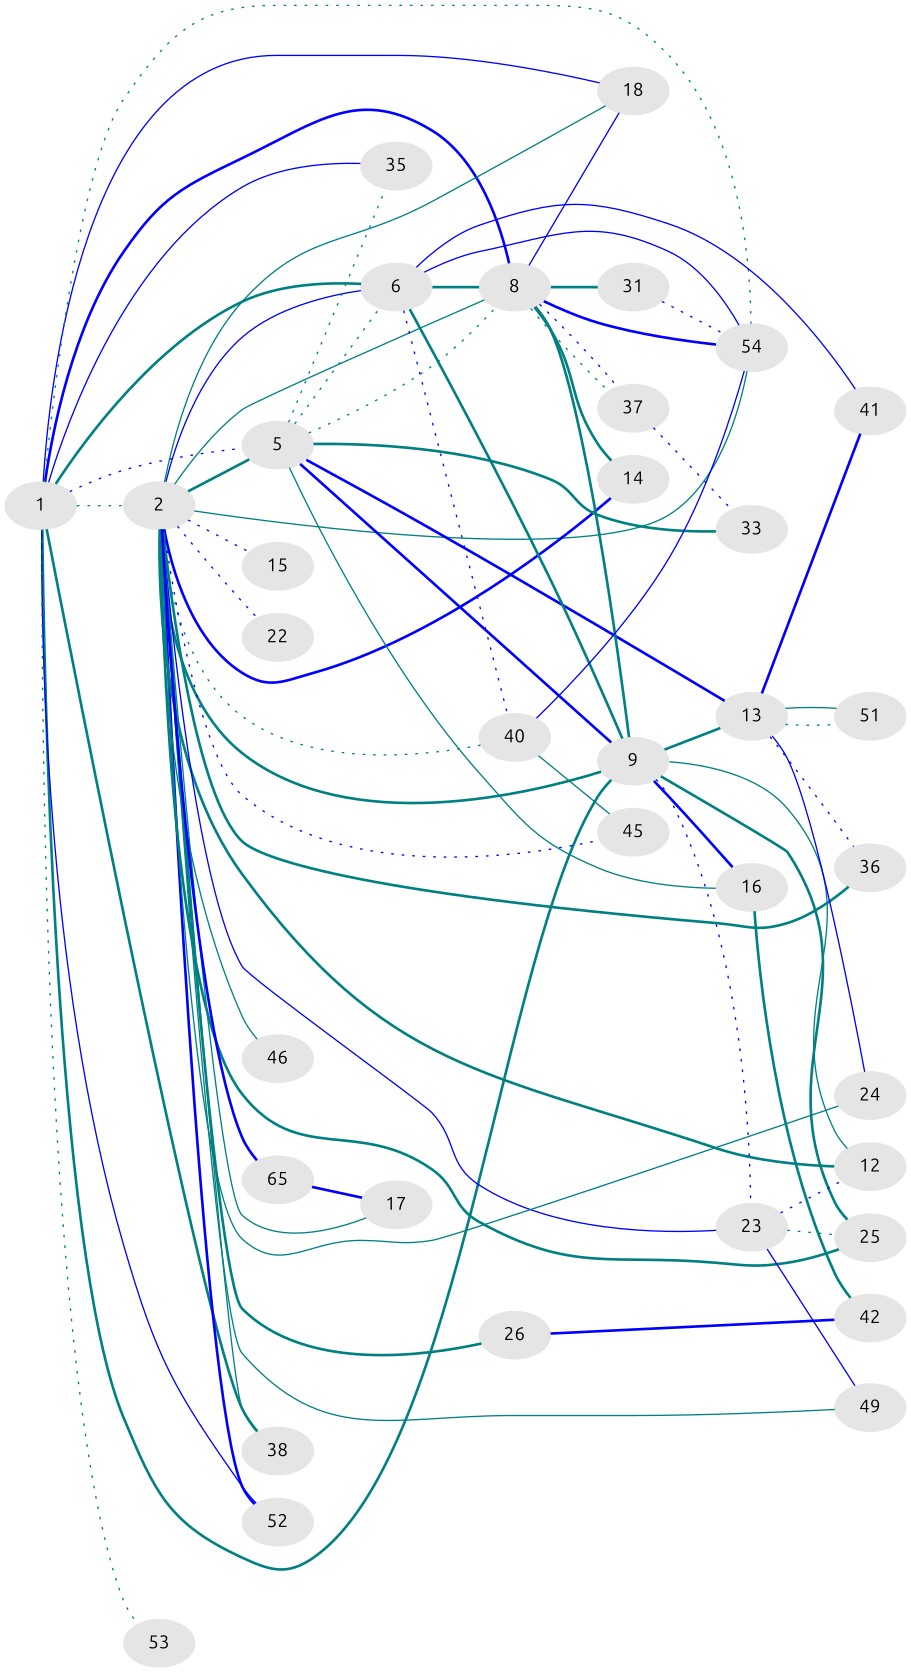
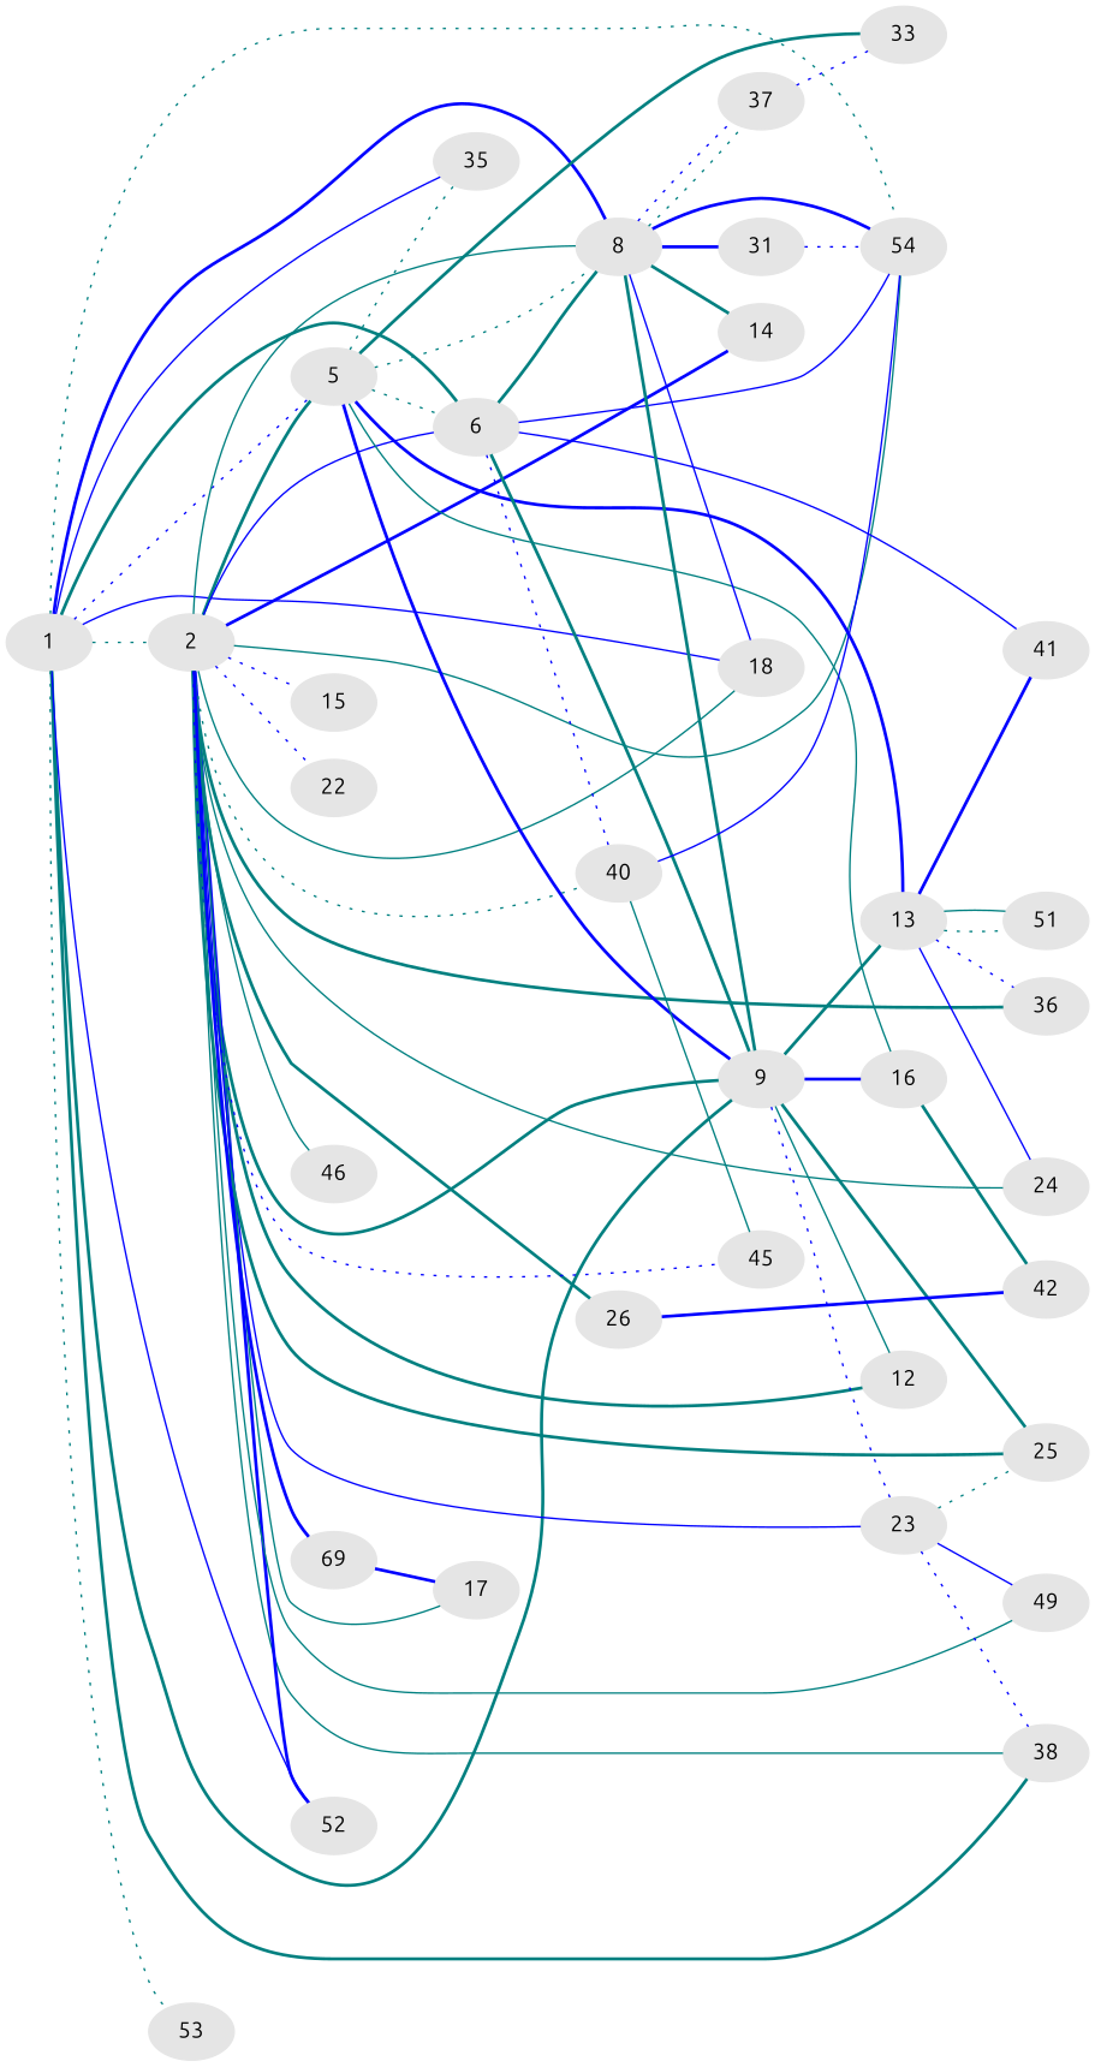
  graph {
    fontname=Ubuntu
    rankdir=LR
    node [color=gray90 fontname=Ubuntu style=filled]
    edge [color=teal fontname=Ubuntu style=bold]
    1 [super="+4+34+30"]
    2 [super="+3+7"]
    5
    6 [super="+11+65+10+20+50"]
    8
    9
    n7 [label=18]
    35
    38 [super="+54"]
    52
    53
    n12 [label=54 super="+70+63+64+58+56"]
    17
    12
    14
    15
    22
    23
    24
    25
    26
    36
    40
    45
    46
    49
-   69 [label=65]
+   69
    13
    16
    n30 [label=33]
    41
    31 [super="+62"]
    37
    42
    51
    1 -- 2 [style=dotted weight=8]
    1 -- 5 [color=blue style=dotted weight=2]
    1 -- 6 [weight=5]
    1 -- 8 [color=blue weight=2]
    1 -- 9 [weight=3]
    1 -- n7 [color=blue style=solid weight=2]
    1 -- 35 [color=blue style=solid]
    1 -- 38
    1 -- 52 [color=blue style=solid]
    1 -- 53 [style=dotted weight=2]
    1 -- n12 [style=dotted weight=2]
    2 -- 5 [weight=3]
    2 -- 6 [color=blue style=solid weight=10]
    2 -- 8 [style=solid weight=6]
    2 -- 9 [weight=3]
    2 -- n7 [style=solid]
    2 -- 38 [style=solid weight=2]
    2 -- 52 [color=blue]
    2 -- n12 [style=solid weight=2]
    2 -- 17 [style=solid]
    2 -- 12 [weight=2]
    2 -- 14 [color=blue]
    2 -- 15 [color=blue style=dotted weight=2]
    2 -- 22 [color=blue style=dotted weight=2]
    2 -- 23 [color=blue style=solid]
    2 -- 24 [style=solid weight=3]
    2 -- 25
    2 -- 26
    2 -- 36
    2 -- 40 [style=dotted weight=2]
    2 -- 45 [color=blue style=dotted]
    2 -- 46 [style=solid]
    2 -- 49 [style=solid]
    2 -- 69 [color=blue]
    5 -- 6 [style=dotted weight=3]
    5 -- 8 [style=dotted]
    5 -- 9 [color=blue]
    5 -- 35 [style=dotted]
    5 -- 13 [color=blue]
    5 -- 16 [style=solid]
    5 -- n30
    6 -- 8 [weight=2]
    6 -- 9 [weight=2]
    6 -- n12 [color=blue style=solid]
    6 -- 40 [color=blue style=dotted]
    6 -- 41 [color=blue style=solid]
    8 -- 9
    8 -- n7 [color=blue style=solid]
    8 -- n12 [color=blue weight=2]
    8 -- 14
-   8 -- 31
+   8 -- 31 [color=blue]
    8 -- 37 [style=dotted]
    8 -- 37 [color=blue style=dotted]
    9 -- 12 [style=solid]
    9 -- 23 [color=blue style=dotted]
    9 -- 25
    9 -- 13
    9 -- 16 [color=blue]
-   23 -- 12 [color=blue style=dotted]
+   23 -- 38 [color=blue style=dotted]
    23 -- 25 [style=dotted]
    23 -- 49 [color=blue style=solid]
    26 -- 42 [color=blue]
    40 -- n12 [color=blue style=solid]
    40 -- 45 [style=solid]
    69 -- 17 [color=blue]
    13 -- 24 [color=blue style=solid]
    13 -- 36 [color=blue style=dotted]
    13 -- 41 [color=blue]
    13 -- 51 [style=dotted]
    13 -- 51 [style=solid]
    16 -- 42
    31 -- n12 [color=blue style=dotted]
    37 -- n30 [color=blue style=dotted]
  }
